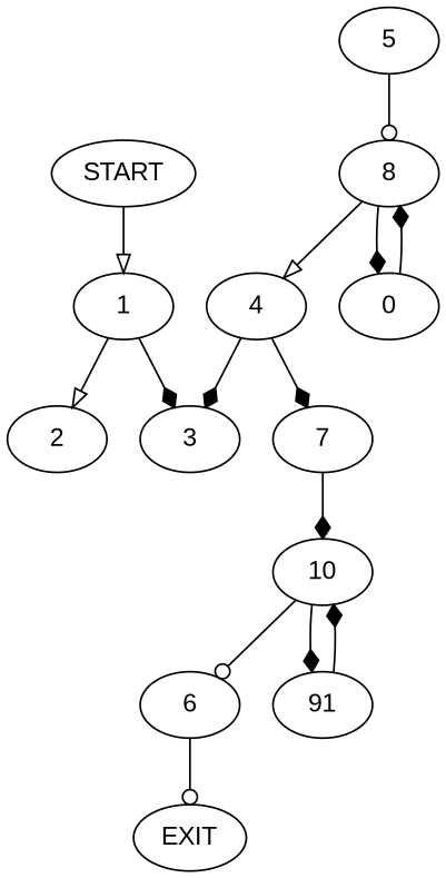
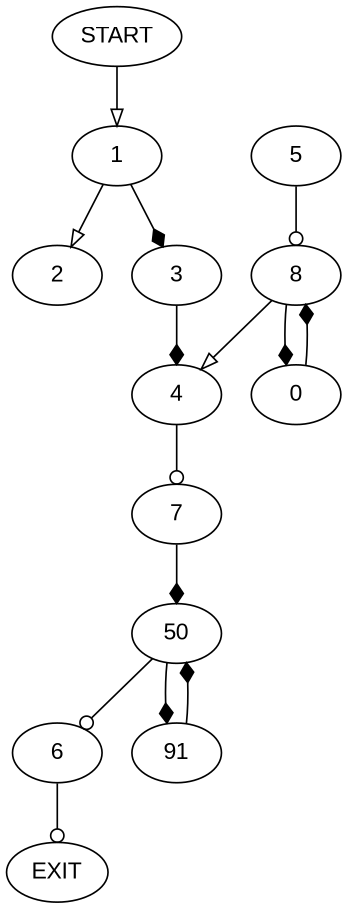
  digraph {
    fontname="Liberation Sans"
    node [fontname="Liberation Sans"]
    edge [arrowhead=diamond fontname="Liberation Sans"]
    n1 [label=START]
    1
    2
    3
    n5 [label=EXIT]
    4
    7
    5
    8
    6
-   10
+   10 [label=50]
    n12 [label=0]
    n13 [label=91]
    n1 -> 1 [arrowhead=onormal]
    1 -> 2 [arrowhead=onormal]
    1 -> 3
-   4 -> 3
-   4 -> 7
+   3 -> 4
+   4 -> 7 [arrowhead=odot]
    7 -> 10
    5 -> 8 [arrowhead=odot]
    8 -> 4 [arrowhead=onormal]
    8 -> n12
    6 -> n5 [arrowhead=odot]
    10 -> 6 [arrowhead=odot]
    10 -> n13
    n12 -> 8
    n13 -> 10
  }
